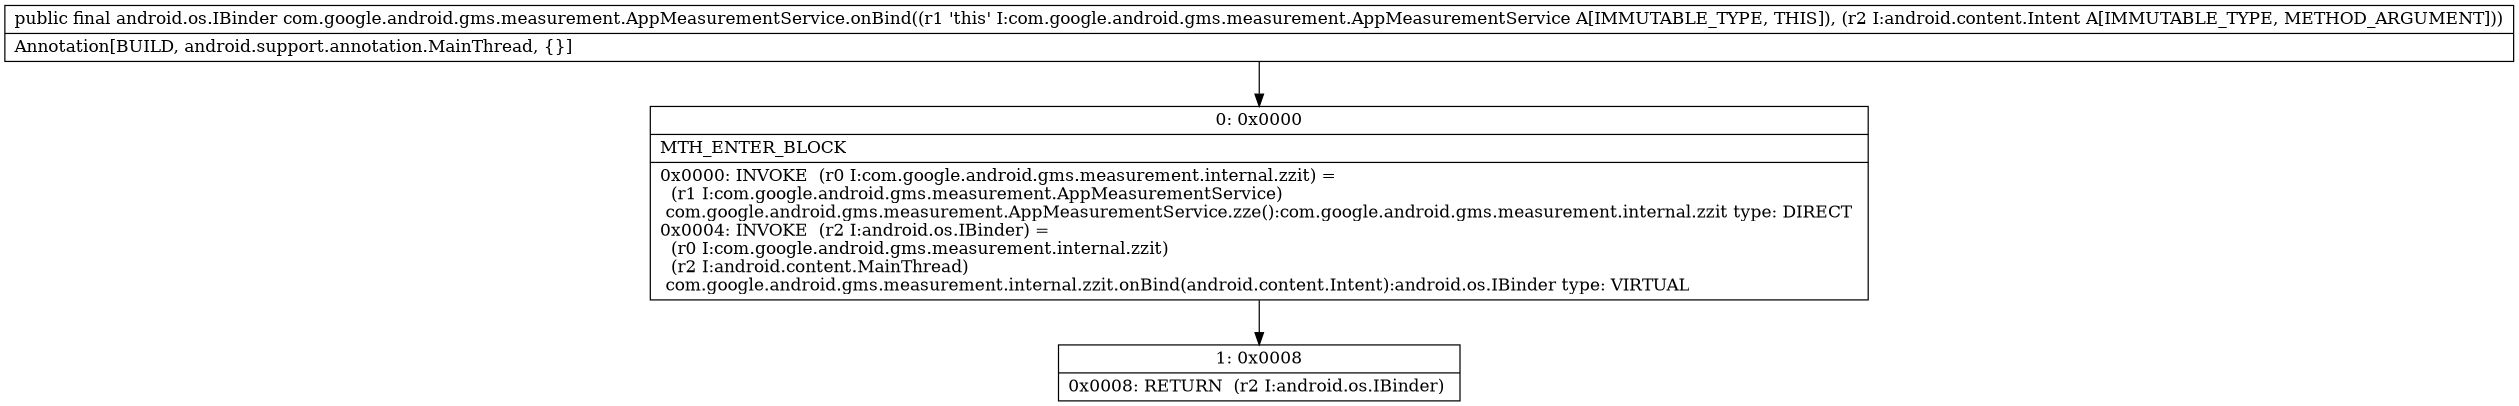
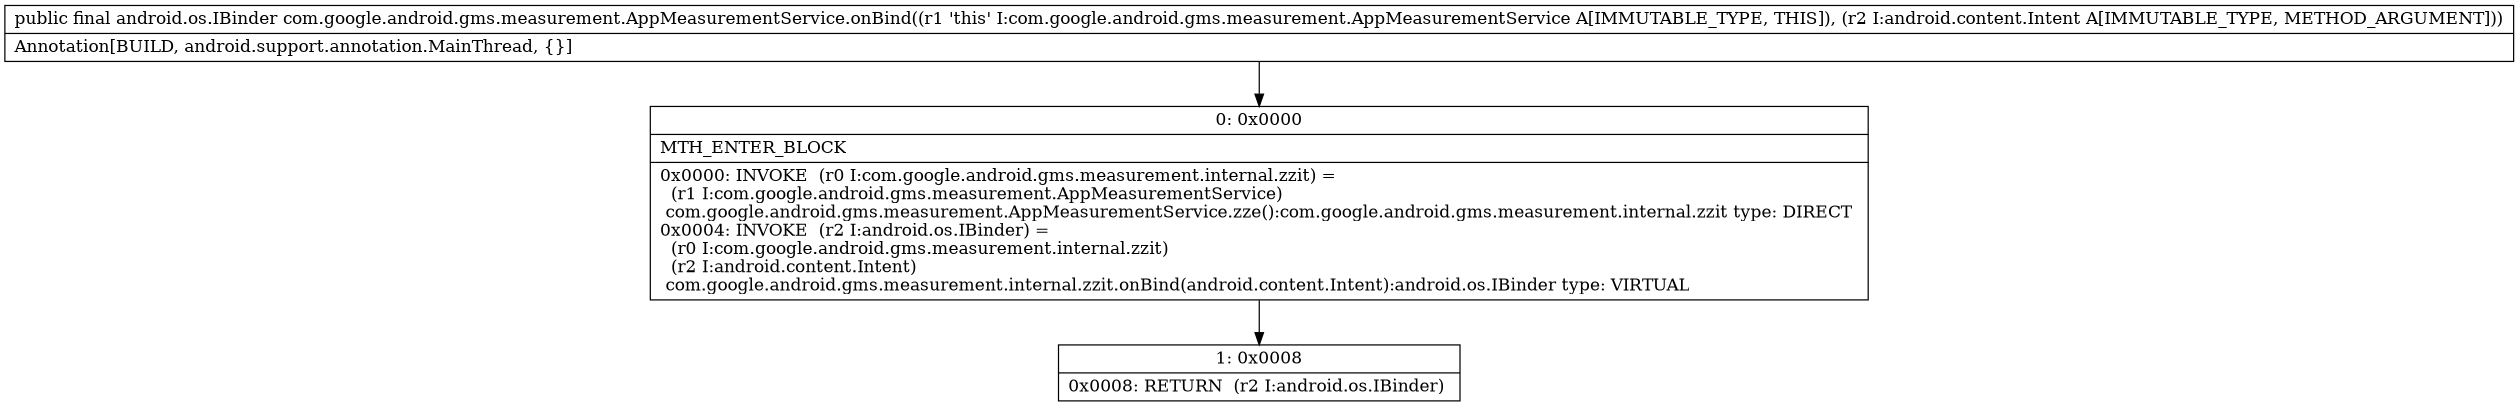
  digraph {
    node [shape=record]
-   n1 [label="{0\:\ 0x0000|MTH_ENTER_BLOCK\l|0x0000: INVOKE  (r0 I:com.google.android.gms.measurement.internal.zzit) = \l  (r1 I:com.google.android.gms.measurement.AppMeasurementService)\l com.google.android.gms.measurement.AppMeasurementService.zze():com.google.android.gms.measurement.internal.zzit type: DIRECT \l0x0004: INVOKE  (r2 I:android.os.IBinder) = \l  (r0 I:com.google.android.gms.measurement.internal.zzit)\l  (r2 I:android.content.MainThread)\l com.google.android.gms.measurement.internal.zzit.onBind(android.content.Intent):android.os.IBinder type: VIRTUAL \l}"]
+   n1 [label="{0\:\ 0x0000|MTH_ENTER_BLOCK\l|0x0000: INVOKE  (r0 I:com.google.android.gms.measurement.internal.zzit) = \l  (r1 I:com.google.android.gms.measurement.AppMeasurementService)\l com.google.android.gms.measurement.AppMeasurementService.zze():com.google.android.gms.measurement.internal.zzit type: DIRECT \l0x0004: INVOKE  (r2 I:android.os.IBinder) = \l  (r0 I:com.google.android.gms.measurement.internal.zzit)\l  (r2 I:android.content.Intent)\l com.google.android.gms.measurement.internal.zzit.onBind(android.content.Intent):android.os.IBinder type: VIRTUAL \l}"]
    n2 [label="{1\:\ 0x0008|0x0008: RETURN  (r2 I:android.os.IBinder) \l}"]
    n3 [label="{public final android.os.IBinder com.google.android.gms.measurement.AppMeasurementService.onBind((r1 'this' I:com.google.android.gms.measurement.AppMeasurementService A[IMMUTABLE_TYPE, THIS]), (r2 I:android.content.Intent A[IMMUTABLE_TYPE, METHOD_ARGUMENT]))  | Annotation[BUILD, android.support.annotation.MainThread, \{\}]\l}"]
    n1 -> n2
    n3 -> n1
  }
